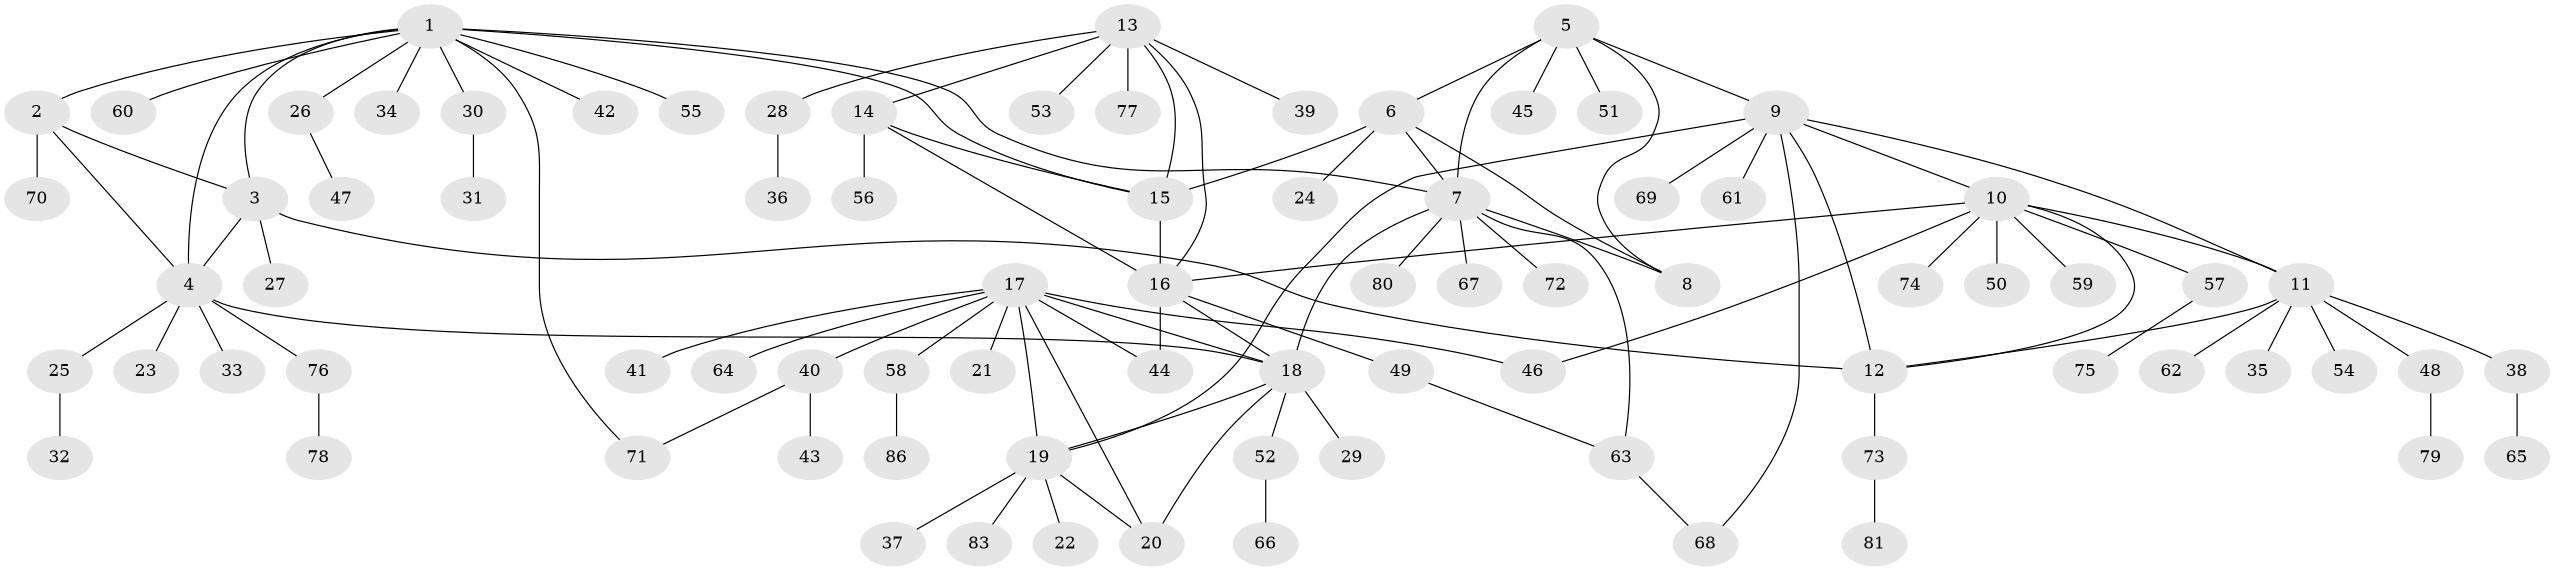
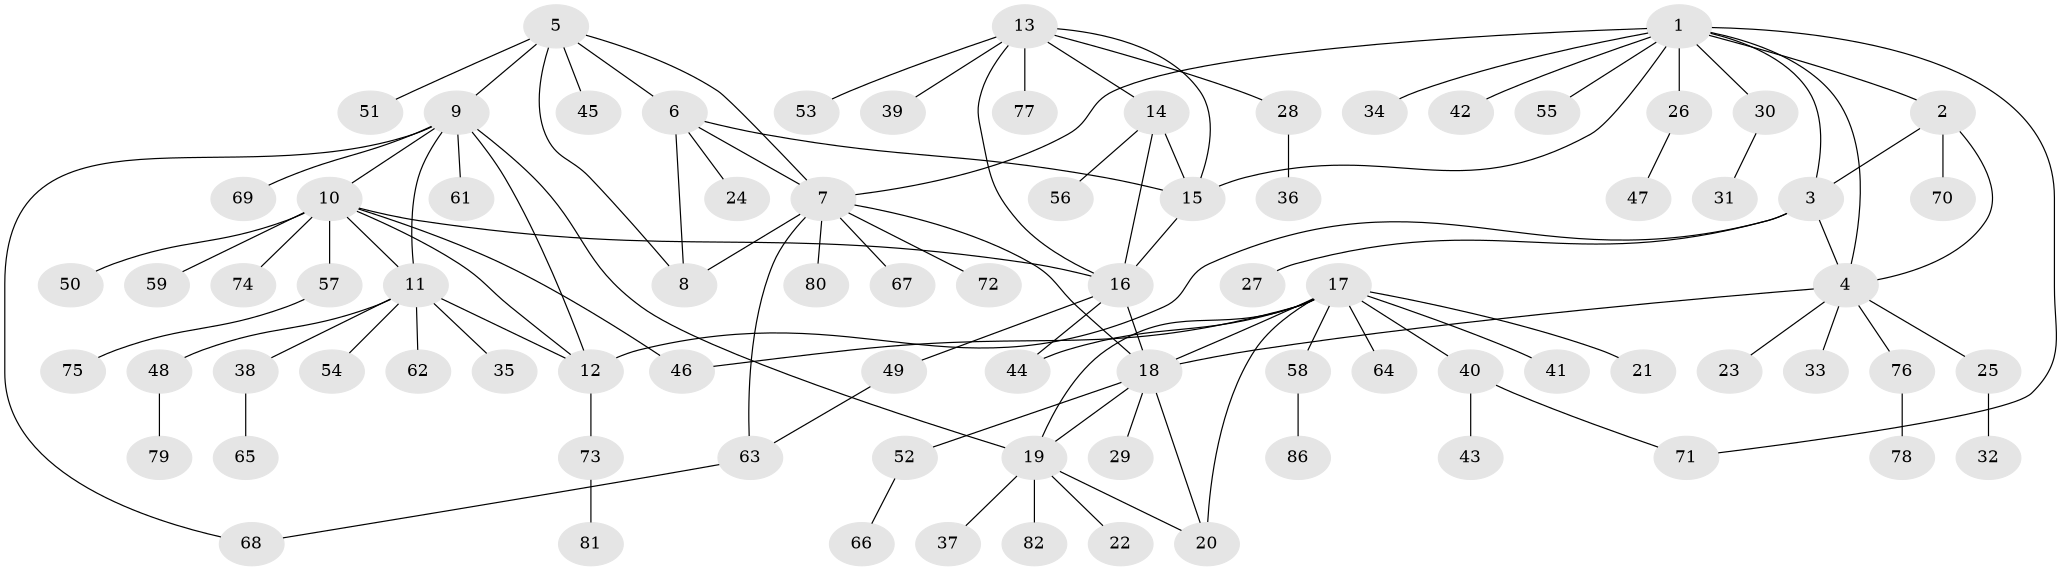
  graph {
    node [color=gray90 style=filled]
    1
    2
    3
    4
    7
    15
    26
    30
    34
    42
    55
-   60
    71
    70
    12
    27
    18
    23
    25
    33
    76
    8
    63
    67
    72
    80
    16
    47
    31
    73
    19
    20
    29
    52
    32
    78
    5
    6
    9
    45
    51
    24
    10
    11
    61
    68
    69
    46
    50
    57
    59
    74
    35
    38
    48
    54
    62
    22
    37
-   83
+   83 [label=82]
    44
    49
    75
    65
    79
    81
    13
    14
    28
    39
    53
    77
    56
    36
    17
    21
    40
    41
    58
    64
    43
    n82 [label=86]
    66
    1 -- 2
    1 -- 3
    1 -- 4
    1 -- 7
    1 -- 15
    1 -- 26
    1 -- 30
    1 -- 34
    1 -- 42
    1 -- 55
-   1 -- 60
    1 -- 71
    2 -- 3
    2 -- 4
    2 -- 70
    3 -- 4
    3 -- 12
    3 -- 27
    4 -- 18
    4 -- 23
    4 -- 25
    4 -- 33
    4 -- 76
    7 -- 18
    7 -- 8
    7 -- 63
    7 -- 67
    7 -- 72
    7 -- 80
    15 -- 16
    26 -- 47
    30 -- 31
    12 -- 73
    18 -- 19
    18 -- 20
    18 -- 29
    18 -- 52
    25 -- 32
    76 -- 78
    63 -- 68
    16 -- 18
    16 -- 44
    16 -- 49
    73 -- 81
    19 -- 20
    19 -- 22
    19 -- 37
    19 -- 83
    52 -- 66
    5 -- 7
    5 -- 8
    5 -- 6
    5 -- 9
    5 -- 45
    5 -- 51
    6 -- 7
    6 -- 15
    6 -- 8
    6 -- 24
    9 -- 12
    9 -- 19
    9 -- 10
    9 -- 11
    9 -- 61
    9 -- 68
    9 -- 69
    10 -- 12
    10 -- 16
    10 -- 11
    10 -- 46
    10 -- 50
    10 -- 57
    10 -- 59
    10 -- 74
    11 -- 12
    11 -- 35
    11 -- 38
    11 -- 48
    11 -- 54
    11 -- 62
    57 -- 75
    38 -- 65
    48 -- 79
    49 -- 63
    13 -- 15
    13 -- 16
    13 -- 14
    13 -- 28
    13 -- 39
    13 -- 53
    13 -- 77
    14 -- 15
    14 -- 16
    14 -- 56
    28 -- 36
    17 -- 18
    17 -- 19
    17 -- 20
    17 -- 46
    17 -- 44
    17 -- 21
    17 -- 40
    17 -- 41
    17 -- 58
    17 -- 64
    40 -- 71
    40 -- 43
    58 -- n82
  }
